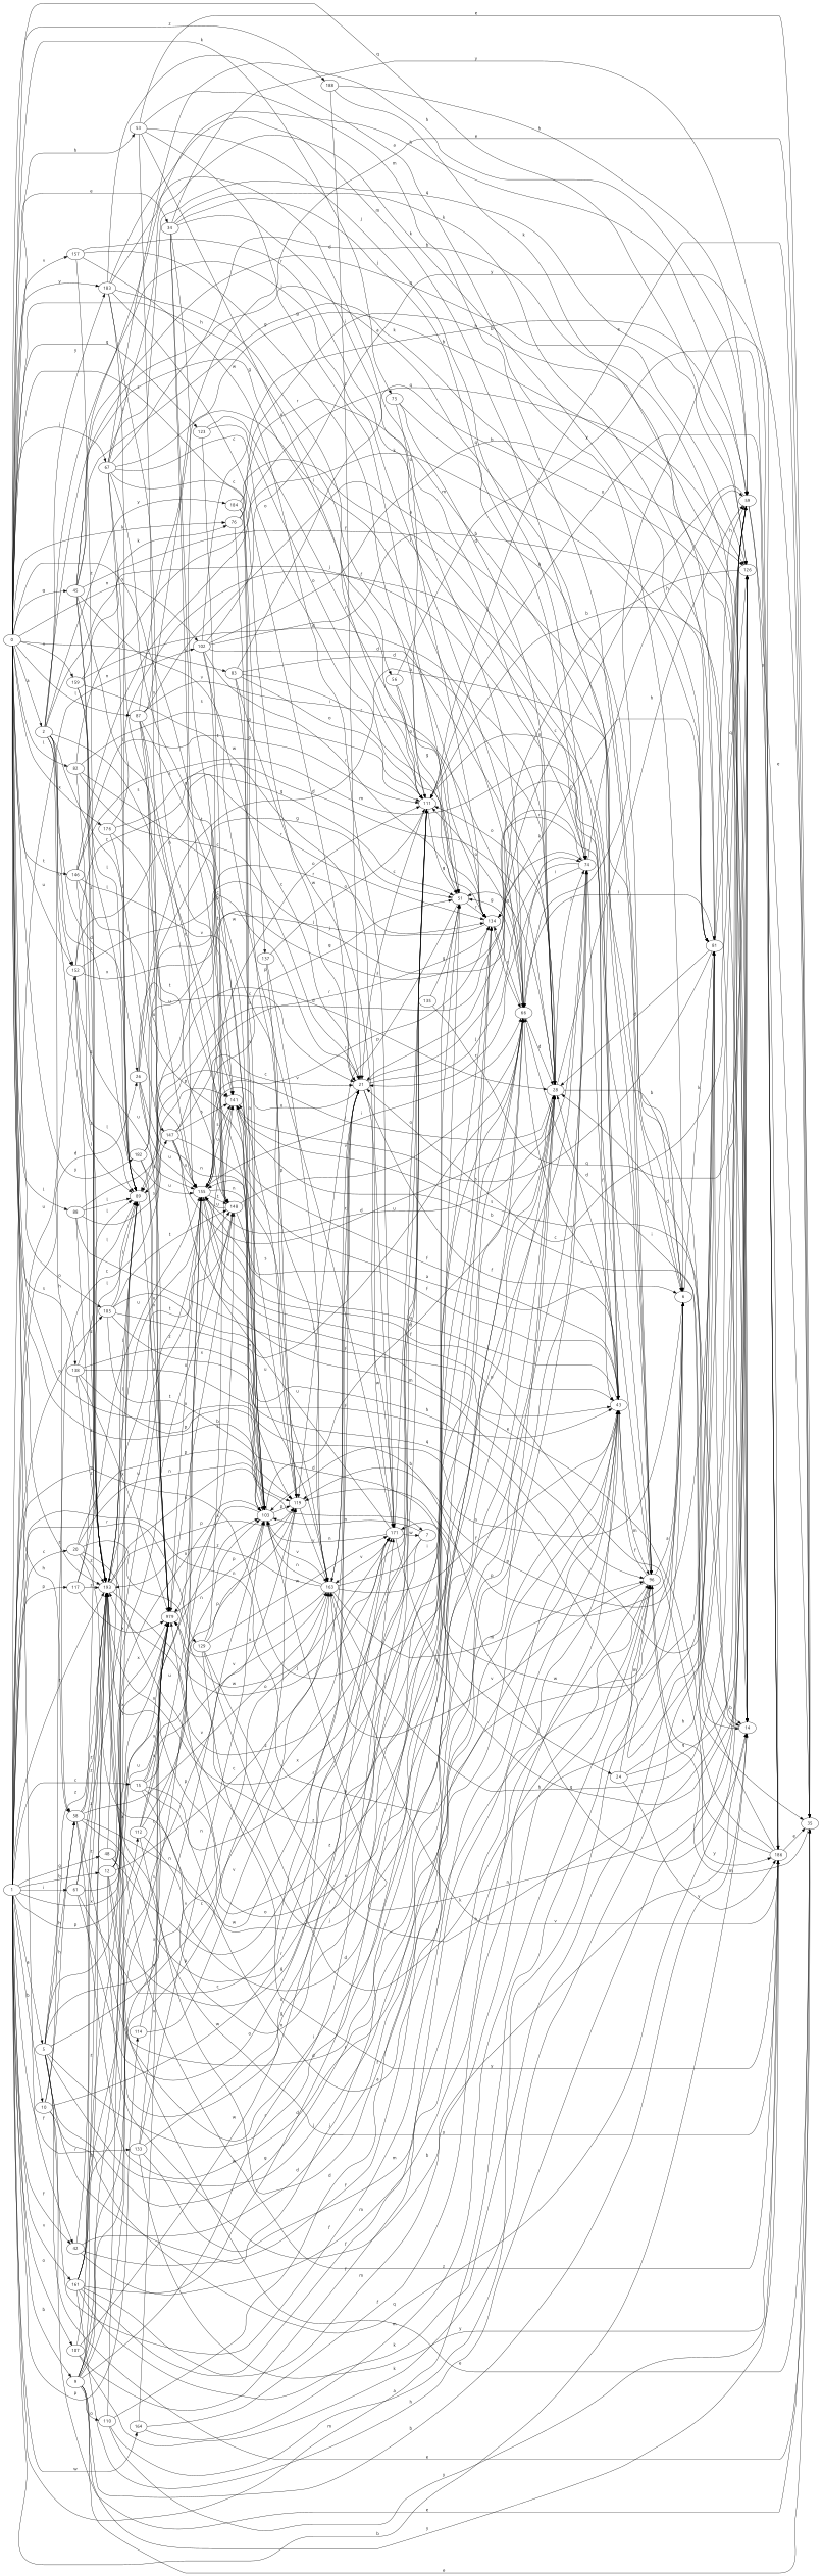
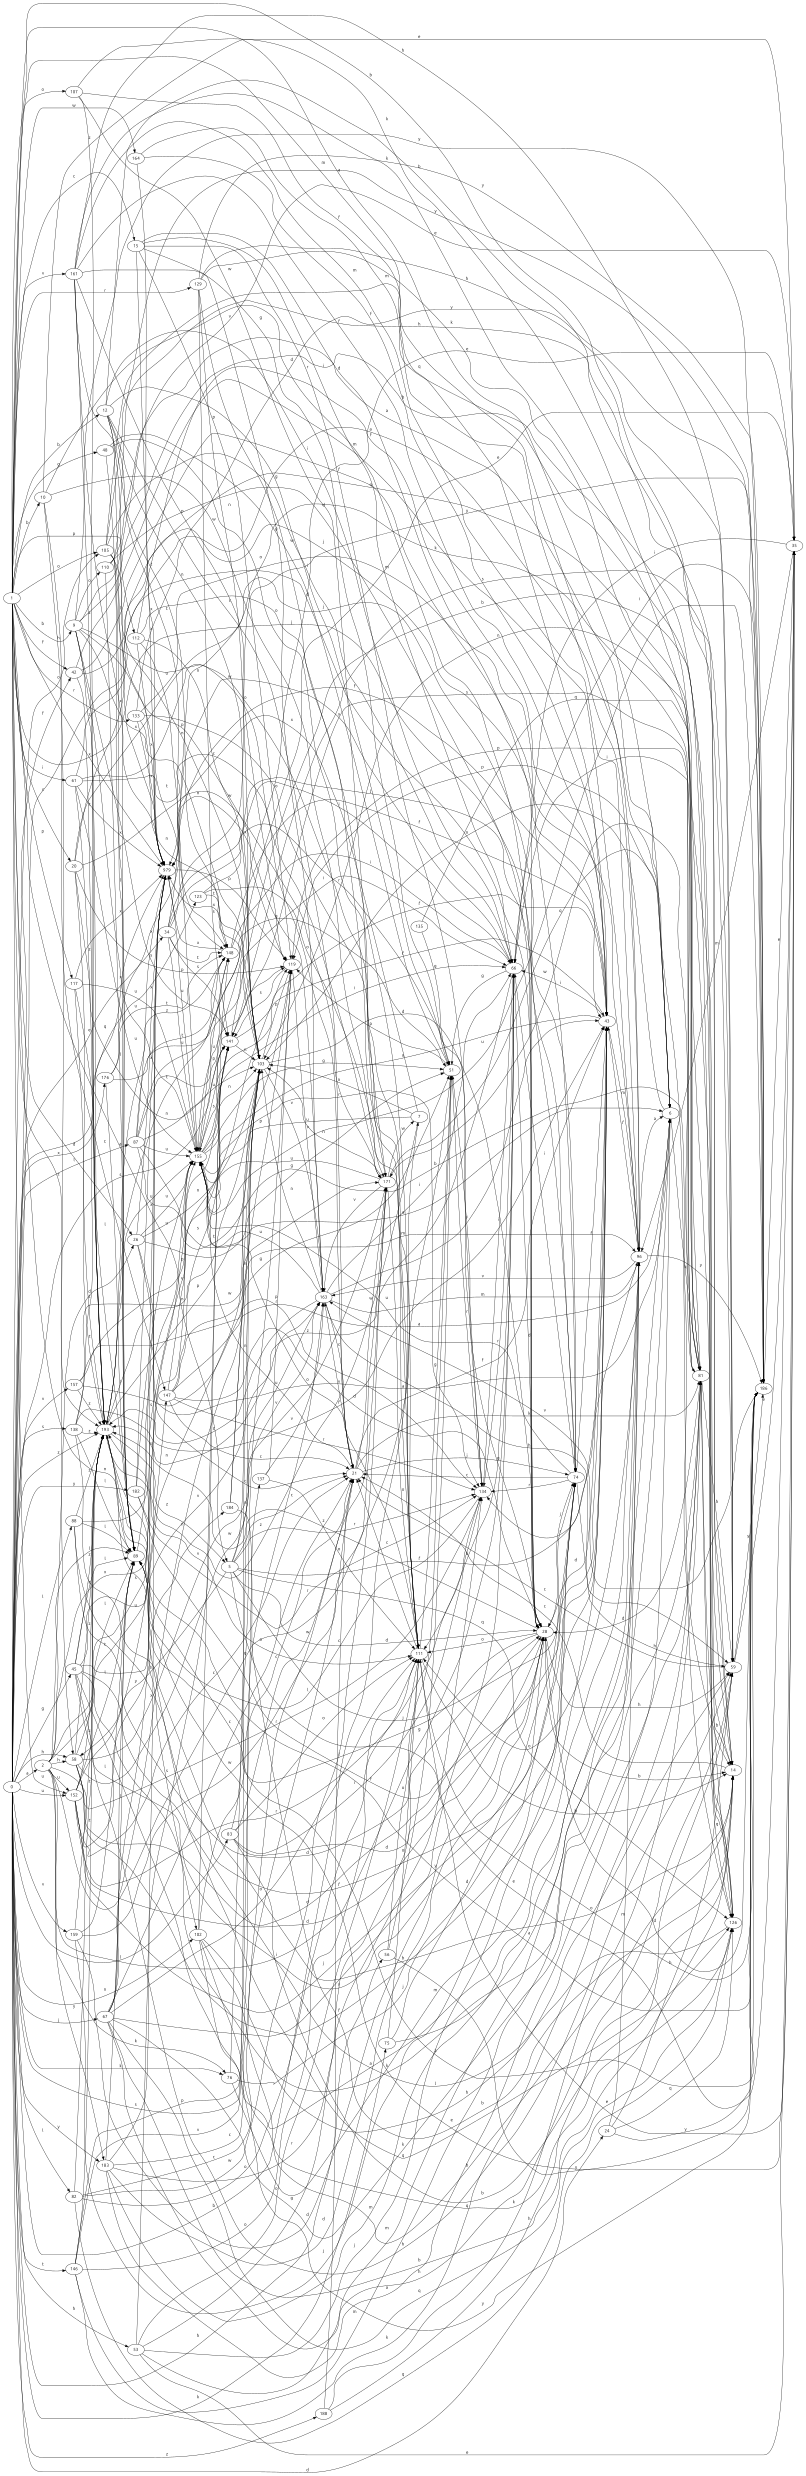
  strict digraph {
    fontname=Ubuntu
    rankdir=LR
    node [fontname=Ubuntu]
    edge [fontname=Ubuntu]
    0
    2
    7
    24
    34
    42
    45
    53
    56
    58
    67
    75
    76
    82
    83
    87
    88
    102
    105
    123
    126
    137
    138
    141
    146
    152
    157
    159
    176
    182
    183
    188
    193
    26
    n35 [label=979]
    51
    66
    89
    147
    184
    103
    155
    96
    186
    59
    74
    81
    148
    43
    6
    163
    35
    111
    28
    134
    171
    14
    21
    119
    135
    1
    5
    9
    10
    12
    15
    20
    48
    61
    107
    112
-   114
    117
    129
    133
    161
    164
    110
    0 -> 2 [label=a]
    0 -> 7 [label=b]
    0 -> 24 [label=d]
    0 -> 34 [label=e]
    0 -> 42 [label=f]
    0 -> 45 [label=g]
    0 -> 53 [label=h]
    0 -> 56 [label=h]
    0 -> 58 [label=h]
    0 -> 67 [label=j]
    0 -> 75 [label=k]
    0 -> 76 [label=k]
    0 -> 82 [label=l]
    0 -> 83 [label=l]
    0 -> 87 [label=l]
    0 -> 88 [label=l]
    0 -> 102 [label=n]
    0 -> 105 [label=o]
    0 -> 123 [label=q]
    0 -> 126 [label=q]
    0 -> 137 [label=s]
    0 -> 138 [label=s]
    0 -> 141 [label=s]
    0 -> 146 [label=t]
    0 -> 152 [label=u]
    0 -> 157 [label=v]
    0 -> 159 [label=v]
    0 -> 176 [label=x]
    0 -> 182 [label=y]
    0 -> 183 [label=y]
    0 -> 188 [label=z]
    0 -> 193 [label=z]
    2 -> 58 [label=h]
    2 -> 76 [label=k]
    2 -> 141 [label=s]
    2 -> 152 [label=u]
    2 -> 183 [label=y]
    2 -> 26 [label=d]
    2 -> n35 [label=x]
    2 -> 51 [label=g]
    2 -> 66 [label=i]
    2 -> 89 [label=l]
    2 -> 147 [label=t]
    2 -> 184 [label=y]
    7 -> 193 [label=z]
    7 -> n35 [label=x]
    7 -> 103 [label=n]
+   7 -> 155 [label=u]
    24 -> 126 [label=q]
    24 -> 96 [label=m]
    24 -> 186 [label=y]
    24 -> 59 [label=h]
    34 -> 141 [label=s]
    34 -> 66 [label=i]
    34 -> 155 [label=u]
    34 -> 186 [label=y]
    34 -> 74 [label=j]
    34 -> 81 [label=k]
    34 -> 148 [label=t]
    42 -> 193 [label=z]
    42 -> 96 [label=m]
    42 -> 74 [label=j]
    42 -> 43 [label=f]
    45 -> 126 [label=q]
    45 -> 193 [label=z]
    45 -> 89 [label=l]
    45 -> 103 [label=n]
    45 -> 59 [label=h]
    45 -> 81 [label=k]
    45 -> 43 [label=f]
    45 -> 6 [label=a]
    45 -> 163 [label=v]
    53 -> n35 [label=x]
    53 -> 51 [label=g]
    53 -> 96 [label=m]
    53 -> 74 [label=j]
    53 -> 35 [label=e]
    53 -> 111 [label=o]
    56 -> 51 [label=g]
    56 -> 186 [label=y]
    56 -> 111 [label=o]
    58 -> 193 [label=z]
    58 -> 89 [label=l]
    58 -> 43 [label=f]
    58 -> 163 [label=v]
    58 -> 28 [label=d]
    58 -> 134 [label=r]
    58 -> 171 [label=w]
    67 -> 126 [label=q]
    67 -> 66 [label=i]
    67 -> 89 [label=l]
    67 -> 103 [label=n]
    67 -> 155 [label=u]
    67 -> 59 [label=h]
    67 -> 81 [label=k]
    67 -> 111 [label=o]
    67 -> 14 [label=b]
    67 -> 21 [label=c]
    75 -> 6 [label=a]
    75 -> 111 [label=o]
    75 -> 28 [label=d]
    76 -> 103 [label=n]
    76 -> 96 [label=m]
    76 -> 74 [label=j]
    82 -> 126 [label=q]
    82 -> 193 [label=z]
    82 -> 111 [label=o]
    82 -> 171 [label=w]
    82 -> 21 [label=c]
    83 -> 103 [label=n]
    83 -> 111 [label=o]
    83 -> 28 [label=d]
    83 -> 134 [label=r]
    83 -> 171 [label=w]
    83 -> 14 [label=b]
    87 -> n35 [label=x]
    87 -> 66 [label=i]
    87 -> 155 [label=u]
    87 -> 148 [label=t]
    87 -> 6 [label=a]
    87 -> 35 [label=e]
    87 -> 14 [label=b]
    87 -> 119 [label=p]
    88 -> 141 [label=s]
    88 -> 193 [label=z]
    88 -> 89 [label=l]
    88 -> 43 [label=f]
    88 -> 28 [label=d]
    102 -> 126 [label=q]
    102 -> 186 [label=y]
    102 -> 59 [label=h]
    102 -> 148 [label=t]
-   102 -> 28 [label=d]
-   102 -> 134 [label=r]
+   61 -> 28 [label=d]
    102 -> 14 [label=b]
    102 -> 21 [label=c]
    105 -> 126 [label=q]
    105 -> 66 [label=i]
    105 -> 89 [label=l]
    105 -> 103 [label=n]
    105 -> 59 [label=h]
    105 -> 148 [label=t]
    123 -> 148 [label=t]
    123 -> 111 [label=o]
    123 -> 134 [label=r]
    126 -> 89 [label=l]
    126 -> 103 [label=n]
    137 -> 163 [label=v]
    137 -> 111 [label=o]
    137 -> 119 [label=p]
    138 -> 193 [label=z]
    138 -> n35 [label=x]
    138 -> 89 [label=l]
    138 -> 43 [label=f]
    138 -> 14 [label=b]
    138 -> 119 [label=p]
    141 -> 103 [label=n]
    141 -> 155 [label=u]
    141 -> 43 [label=f]
    141 -> 14 [label=b]
    146 -> 193 [label=z]
    146 -> 96 [label=m]
    146 -> 81 [label=k]
    146 -> 163 [label=v]
    146 -> 111 [label=o]
    146 -> 119 [label=p]
    152 -> 193 [label=z]
    152 -> 89 [label=l]
    152 -> 155 [label=u]
    152 -> 74 [label=j]
    152 -> 28 [label=d]
    152 -> 134 [label=r]
    152 -> 21 [label=c]
    157 -> 193 [label=z]
    157 -> 51 [label=g]
    157 -> 134 [label=r]
    157 -> 171 [label=w]
    159 -> 193 [label=z]
    159 -> 89 [label=l]
    159 -> 74 [label=j]
    159 -> 28 [label=d]
    159 -> 171 [label=w]
    176 -> 51 [label=g]
    176 -> 89 [label=l]
    176 -> 148 [label=t]
    176 -> 43 [label=f]
    182 -> n35 [label=x]
    182 -> 155 [label=u]
    182 -> 43 [label=f]
    182 -> 134 [label=r]
    183 -> 141 [label=s]
    183 -> 89 [label=l]
    183 -> 96 [label=m]
    183 -> 6 [label=a]
    183 -> 28 [label=d]
    183 -> 134 [label=r]
    183 -> 21 [label=c]
    188 -> 59 [label=h]
    188 -> 81 [label=k]
    188 -> 21 [label=c]
    193 -> 89 [label=l]
    193 -> 103 [label=n]
    193 -> 155 [label=u]
    193 -> 186 [label=y]
    193 -> 148 [label=t]
    193 -> 35 [label=e]
    193 -> 111 [label=o]
    193 -> 119 [label=p]
    26 -> n35 [label=x]
    26 -> 51 [label=g]
    26 -> 103 [label=n]
    26 -> 155 [label=u]
    26 -> 6 [label=a]
    26 -> 21 [label=c]
    n35 -> 155 [label=u]
    n35 -> 119 [label=p]
    51 -> 134 [label=r]
    51 -> 119 [label=p]
    66 -> 193 [label=z]
    66 -> n35 [label=x]
    66 -> 51 [label=g]
    66 -> 111 [label=o]
    66 -> 28 [label=d]
    66 -> 134 [label=r]
    89 -> n35 [label=x]
    147 -> 141 [label=s]
    147 -> 155 [label=u]
    147 -> 96 [label=m]
    147 -> 6 [label=a]
    147 -> 28 [label=d]
    147 -> 134 [label=r]
    147 -> 21 [label=c]
    184 -> 103 [label=n]
    184 -> 14 [label=b]
    184 -> 119 [label=p]
    103 -> n35 [label=x]
    103 -> 163 [label=v]
    103 -> 28 [label=d]
    103 -> 119 [label=p]
    155 -> 141 [label=s]
    155 -> 51 [label=g]
    155 -> 66 [label=i]
    155 -> 103 [label=n]
    155 -> 148 [label=t]
    155 -> 43 [label=f]
    155 -> 35 [label=e]
    155 -> 111 [label=o]
    155 -> 134 [label=r]
    96 -> 186 [label=y]
    96 -> 43 [label=f]
    96 -> 6 [label=a]
    96 -> 163 [label=v]
    96 -> 111 [label=o]
    96 -> 134 [label=r]
    186 -> 193 [label=z]
    186 -> 66 [label=i]
    186 -> 155 [label=u]
    186 -> 163 [label=v]
    186 -> 35 [label=e]
    186 -> 111 [label=o]
    186 -> 28 [label=d]
    59 -> 141 [label=s]
    59 -> 186 [label=y]
    59 -> 35 [label=e]
    59 -> 21 [label=c]
    74 -> 66 [label=i]
    74 -> 155 [label=u]
    74 -> 59 [label=h]
    74 -> 43 [label=f]
    74 -> 134 [label=r]
    74 -> 21 [label=c]
    81 -> 126 [label=q]
    81 -> 141 [label=s]
    81 -> 66 [label=i]
    81 -> 59 [label=h]
    81 -> 28 [label=d]
    81 -> 171 [label=w]
    81 -> 14 [label=b]
    81 -> 119 [label=p]
    148 -> 193 [label=z]
    148 -> n35 [label=x]
    148 -> 66 [label=i]
    148 -> 155 [label=u]
    148 -> 43 [label=f]
    43 -> 66 [label=i]
    43 -> 155 [label=u]
    43 -> 96 [label=m]
    43 -> 28 [label=d]
    6 -> 103 [label=n]
    6 -> 81 [label=k]
    6 -> 119 [label=p]
    163 -> 193 [label=z]
    163 -> n35 [label=x]
    163 -> 66 [label=i]
    163 -> 103 [label=n]
    163 -> 155 [label=u]
    163 -> 96 [label=m]
    163 -> 59 [label=h]
    163 -> 43 [label=f]
    163 -> 21 [label=c]
    35 -> 66 [label=i]
    35 -> 96 [label=m]
    111 -> 51 [label=g]
    111 -> 35 [label=e]
    111 -> 14 [label=b]
    111 -> 21 [label=c]
    28 -> 193 [label=z]
    28 -> 51 [label=g]
    28 -> 89 [label=l]
    28 -> 59 [label=h]
    28 -> 74 [label=j]
    28 -> 111 [label=o]
    28 -> 14 [label=b]
    134 -> 66 [label=i]
    134 -> 89 [label=l]
    171 -> 7 [label=w]
    171 -> 126 [label=q]
    171 -> 103 [label=n]
    171 -> 155 [label=u]
    171 -> 163 [label=v]
    171 -> 111 [label=o]
    14 -> 21 [label=c]
    21 -> 155 [label=u]
    21 -> 74 [label=j]
    21 -> 81 [label=k]
    21 -> 43 [label=f]
    21 -> 163 [label=v]
    21 -> 171 [label=w]
    119 -> 141 [label=s]
    119 -> 163 [label=v]
    135 -> 126 [label=q]
    135 -> 51 [label=g]
    1 -> 42 [label=f]
    1 -> 102 [label=n]
    1 -> 105 [label=o]
    1 -> 152 [label=u]
    1 -> 193 [label=z]
    1 -> 26 [label=d]
    1 -> n35 [label=x]
    1 -> 96 [label=m]
    1 -> 74 [label=j]
    1 -> 6 [label=a]
    1 -> 14 [label=b]
    1 -> 5 [label=a]
    1 -> 9 [label=b]
    1 -> 10 [label=b]
    1 -> 12 [label=b]
    1 -> 15 [label=c]
    1 -> 20 [label=c]
    1 -> 48 [label=g]
    1 -> 61 [label=i]
    1 -> 107 [label=o]
    1 -> 112 [label=p]
-   1 -> 114 [label=p]
    1 -> 117 [label=p]
    1 -> 129 [label=r]
    1 -> 133 [label=r]
    1 -> 161 [label=v]
    1 -> 164 [label=w]
    5 -> 58 [label=h]
    5 -> 126 [label=q]
-   5 -> 193 [label=z]
+   193 -> 5 [label=z]
    5 -> 103 [label=n]
    5 -> 74 [label=j]
    5 -> 43 [label=f]
    5 -> 163 [label=v]
    5 -> 35 [label=e]
    5 -> 28 [label=d]
    5 -> 134 [label=r]
    5 -> 21 [label=c]
    9 -> 141 [label=s]
    9 -> 193 [label=z]
    9 -> 103 [label=n]
    9 -> 155 [label=u]
    9 -> 186 [label=y]
    9 -> 35 [label=e]
    9 -> 171 [label=w]
    9 -> 14 [label=b]
    9 -> 119 [label=p]
    9 -> 110 [label=o]
    10 -> 58 [label=h]
    10 -> 147 [label=t]
    10 -> 35 [label=e]
    10 -> 28 [label=d]
    10 -> 171 [label=w]
    12 -> n35 [label=x]
    12 -> 51 [label=g]
    12 -> 66 [label=i]
    12 -> 89 [label=l]
    12 -> 103 [label=n]
    12 -> 148 [label=t]
    12 -> 14 [label=b]
    12 -> 21 [label=c]
    15 -> n35 [label=x]
    15 -> 66 [label=i]
    15 -> 163 [label=v]
    15 -> 28 [label=d]
    15 -> 134 [label=r]
    15 -> 119 [label=p]
    20 -> 193 [label=z]
    20 -> 103 [label=n]
    20 -> 74 [label=j]
    20 -> 6 [label=a]
    20 -> 171 [label=w]
    20 -> 119 [label=p]
    48 -> 51 [label=g]
    48 -> 89 [label=l]
    48 -> 111 [label=o]
    61 -> 193 [label=z]
    61 -> n35 [label=x]
    61 -> 155 [label=u]
    61 -> 111 [label=o]
    61 -> 21 [label=c]
    107 -> 193 [label=z]
    107 -> 81 [label=k]
    107 -> 43 [label=f]
    107 -> 171 [label=w]
    112 -> n35 [label=x]
    112 -> 103 [label=n]
    112 -> 155 [label=u]
    112 -> 43 [label=f]
    112 -> 111 [label=o]
-   114 -> n35 [label=x]
-   114 -> 163 [label=v]
    117 -> 193 [label=z]
    117 -> n35 [label=x]
    117 -> 89 [label=l]
    117 -> 155 [label=u]
    129 -> 141 [label=s]
    129 -> 103 [label=n]
    129 -> 186 [label=y]
    129 -> 59 [label=h]
    129 -> 81 [label=k]
    129 -> 171 [label=w]
    133 -> n35 [label=x]
    133 -> 103 [label=n]
    133 -> 96 [label=m]
    133 -> 186 [label=y]
    133 -> 111 [label=o]
    161 -> 193 [label=z]
    161 -> n35 [label=x]
    161 -> 51 [label=g]
    161 -> 96 [label=m]
    161 -> 59 [label=h]
    161 -> 81 [label=k]
    161 -> 148 [label=t]
    161 -> 43 [label=f]
    161 -> 119 [label=p]
    164 -> n35 [label=x]
    164 -> 96 [label=m]
    164 -> 43 [label=f]
    110 -> 89 [label=l]
    110 -> 186 [label=y]
    110 -> 6 [label=a]
    110 -> 28 [label=d]
  }
